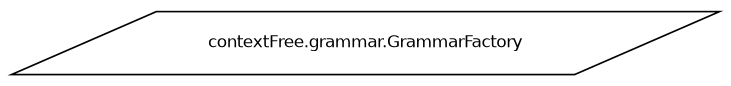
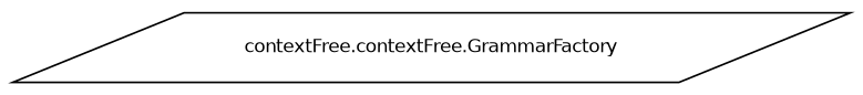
  digraph {
    rankdir=LR
-   n1 [color=black fillcolor=white fontname=Helvetica fontsize=10 height=0.2 label="contextFree.grammar.GrammarFactory" shape=parallelogram style=filled width=0.4]
+   n1 [color=black fillcolor=white fontname=Helvetica fontsize=10 height=0.2 label="contextFree.contextFree.GrammarFactory" shape=parallelogram style=filled width=0.4]
  }
